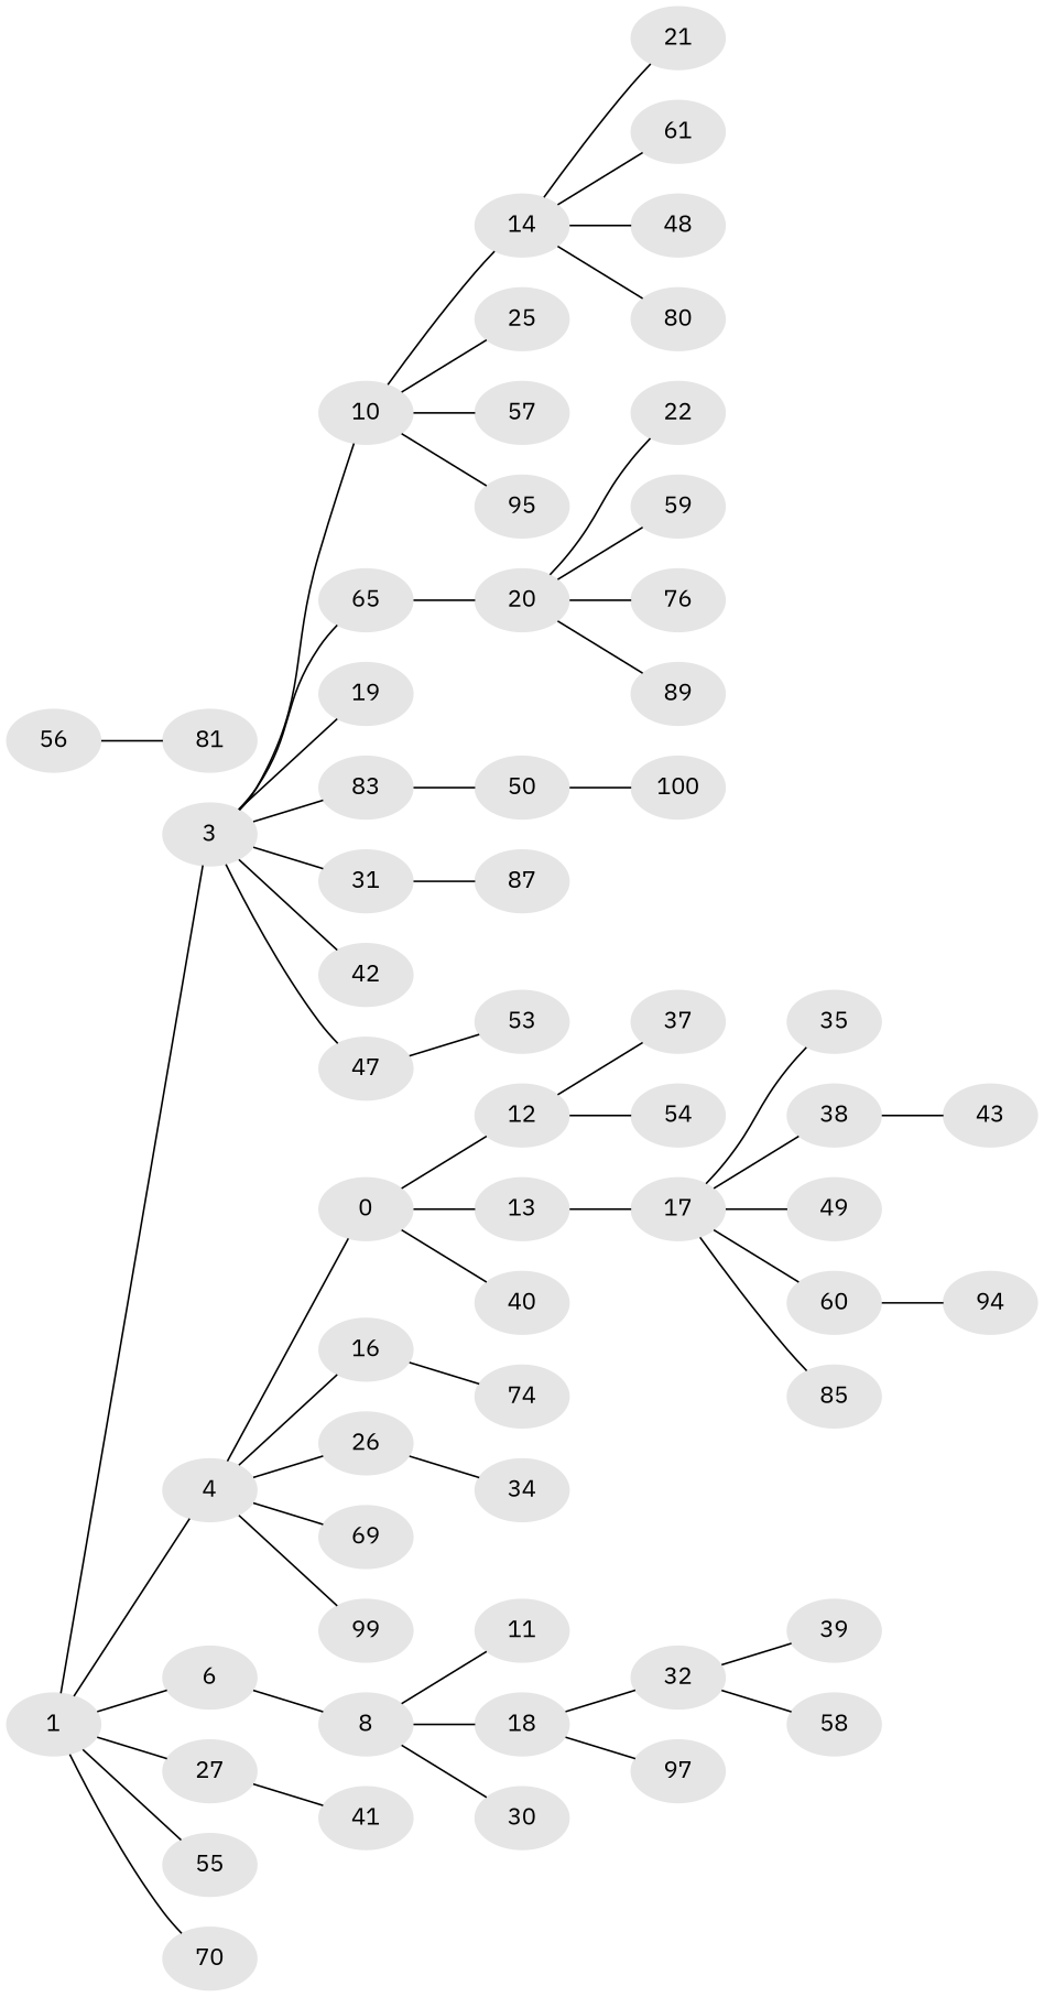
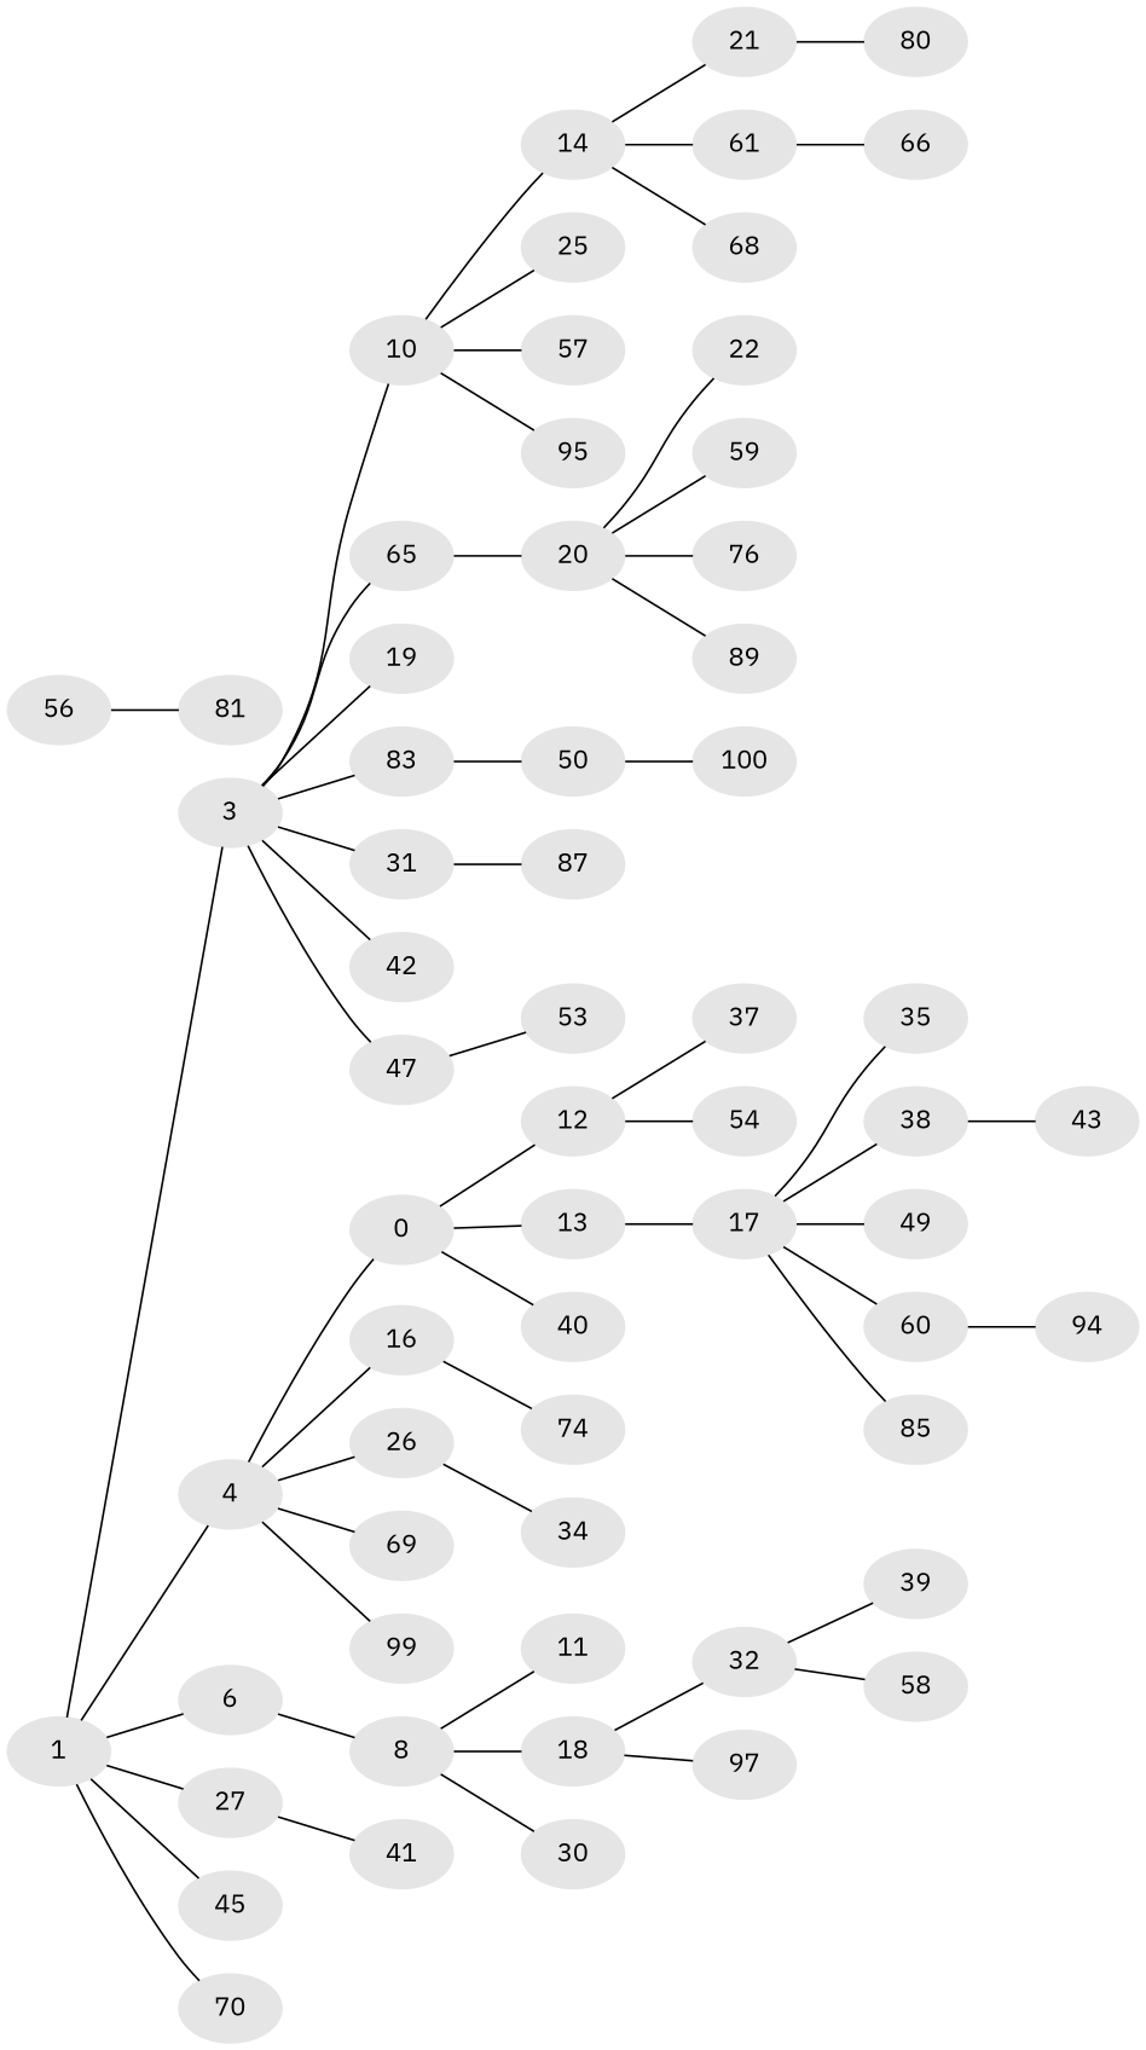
  graph {
    fontname="IBM Plex Sans"
    rankdir=LR
    node [color=gray90 fontname="IBM Plex Sans" style=filled]
    edge [fontname="IBM Plex Sans"]
    1 [super="+2"]
    3 [super="+5"]
    4 [super="+44"]
    6 [super="+28"]
    27 [super="+83"]
-   45 [label=55]
+   45
    70
    10 [super="+98"]
    n9 [label=65 super="+67"]
    19
    n11 [label=83 super="+79"]
    31
    42 [super="+78"]
    47 [super="+52"]
    n15 [label=0 super="+93"]
    16 [super="+73"]
    26
    69 [super="+90"]
    99
    8 [super="+9"]
    41
    14 [super="+25"]
    n23 [label=25]
    57 [super="+63"]
    95
    20 [super="+36"]
    50 [super="+51"]
    87 [super="+91"]
    53 [super="+65"]
    12 [super="+46"]
    13
    40
    74 [super="+75"]
    34
    11 [super="+88"]
    18 [super="+29"]
    30 [super="+48"]
    37 [super="+77"]
    54
    17 [super="+24"]
    32 [super="+92"]
    97
    21 [super="+33"]
    61 [super="+64"]
-   68 [super="+86" label=48]
+   68 [super="+86"]
    35
    38
    49
    60 [super="+82"]
    85
    80
+   66 [super="+84"]
    22
    59
    76
    89
    43
    94
    39
    58 [super="+62"]
    56 [super="+71"]
    81 [super="+96"]
    100
    1 -- 3
    1 -- 4
    1 -- 6
    1 -- 27
    1 -- 45
    1 -- 70
    3 -- 10
    3 -- n9
    3 -- 19
    3 -- n11
    3 -- 31
    3 -- 42
    3 -- 47
    4 -- n15
    4 -- 16
    4 -- 26
    4 -- 69
    4 -- 99
    6 -- 8
    27 -- 41
    10 -- 14
    10 -- n23
    10 -- 57
    10 -- 95
    n9 -- 20
    n11 -- 50
    31 -- 87
    47 -- 53
    n15 -- 12
    n15 -- 13
    n15 -- 40
    16 -- 74
    26 -- 34
    8 -- 11
    8 -- 18
    8 -- 30
    14 -- 21
    14 -- 61
    14 -- 68
    20 -- 22
    20 -- 59
    20 -- 76
    20 -- 89
    50 -- 100
    12 -- 37
    12 -- 54
    13 -- 17
    18 -- 32
    18 -- 97
    17 -- 35
    17 -- 38
    17 -- 49
    17 -- 60
    17 -- 85
    32 -- 39
    32 -- 58
-   14 -- 80
+   21 -- 80
+   61 -- 66
    38 -- 43
    60 -- 94
    56 -- 81
  }
